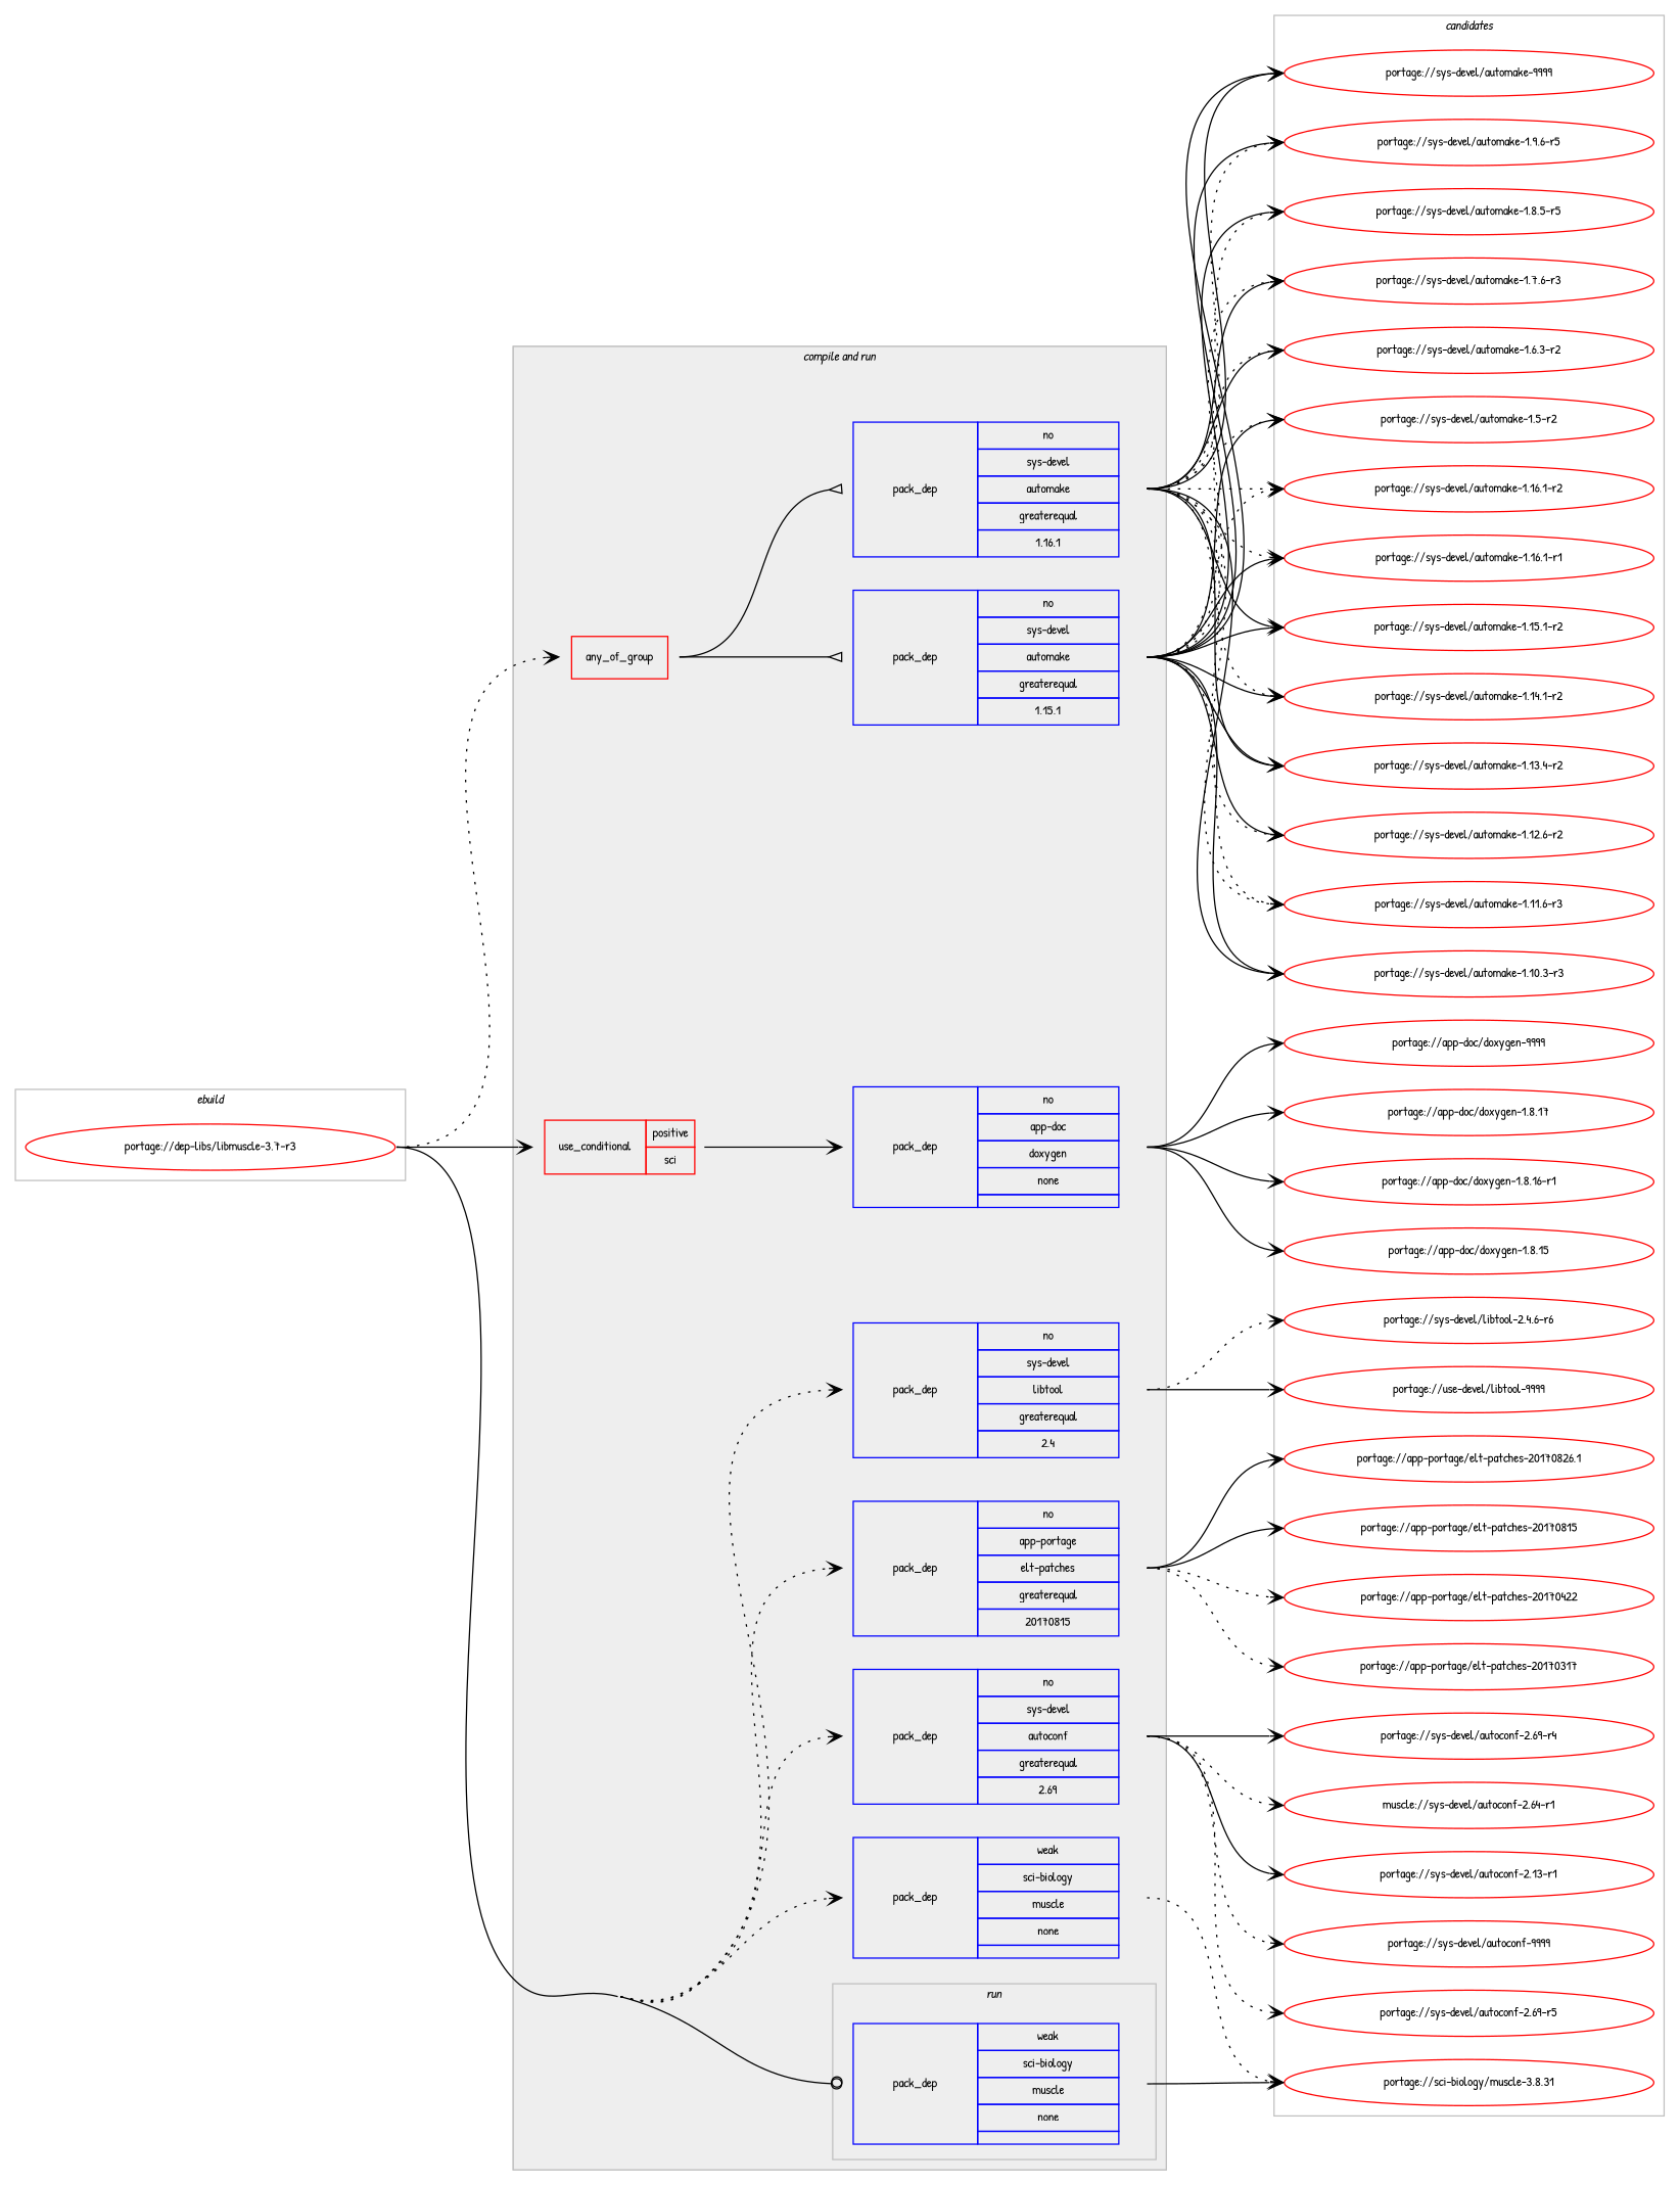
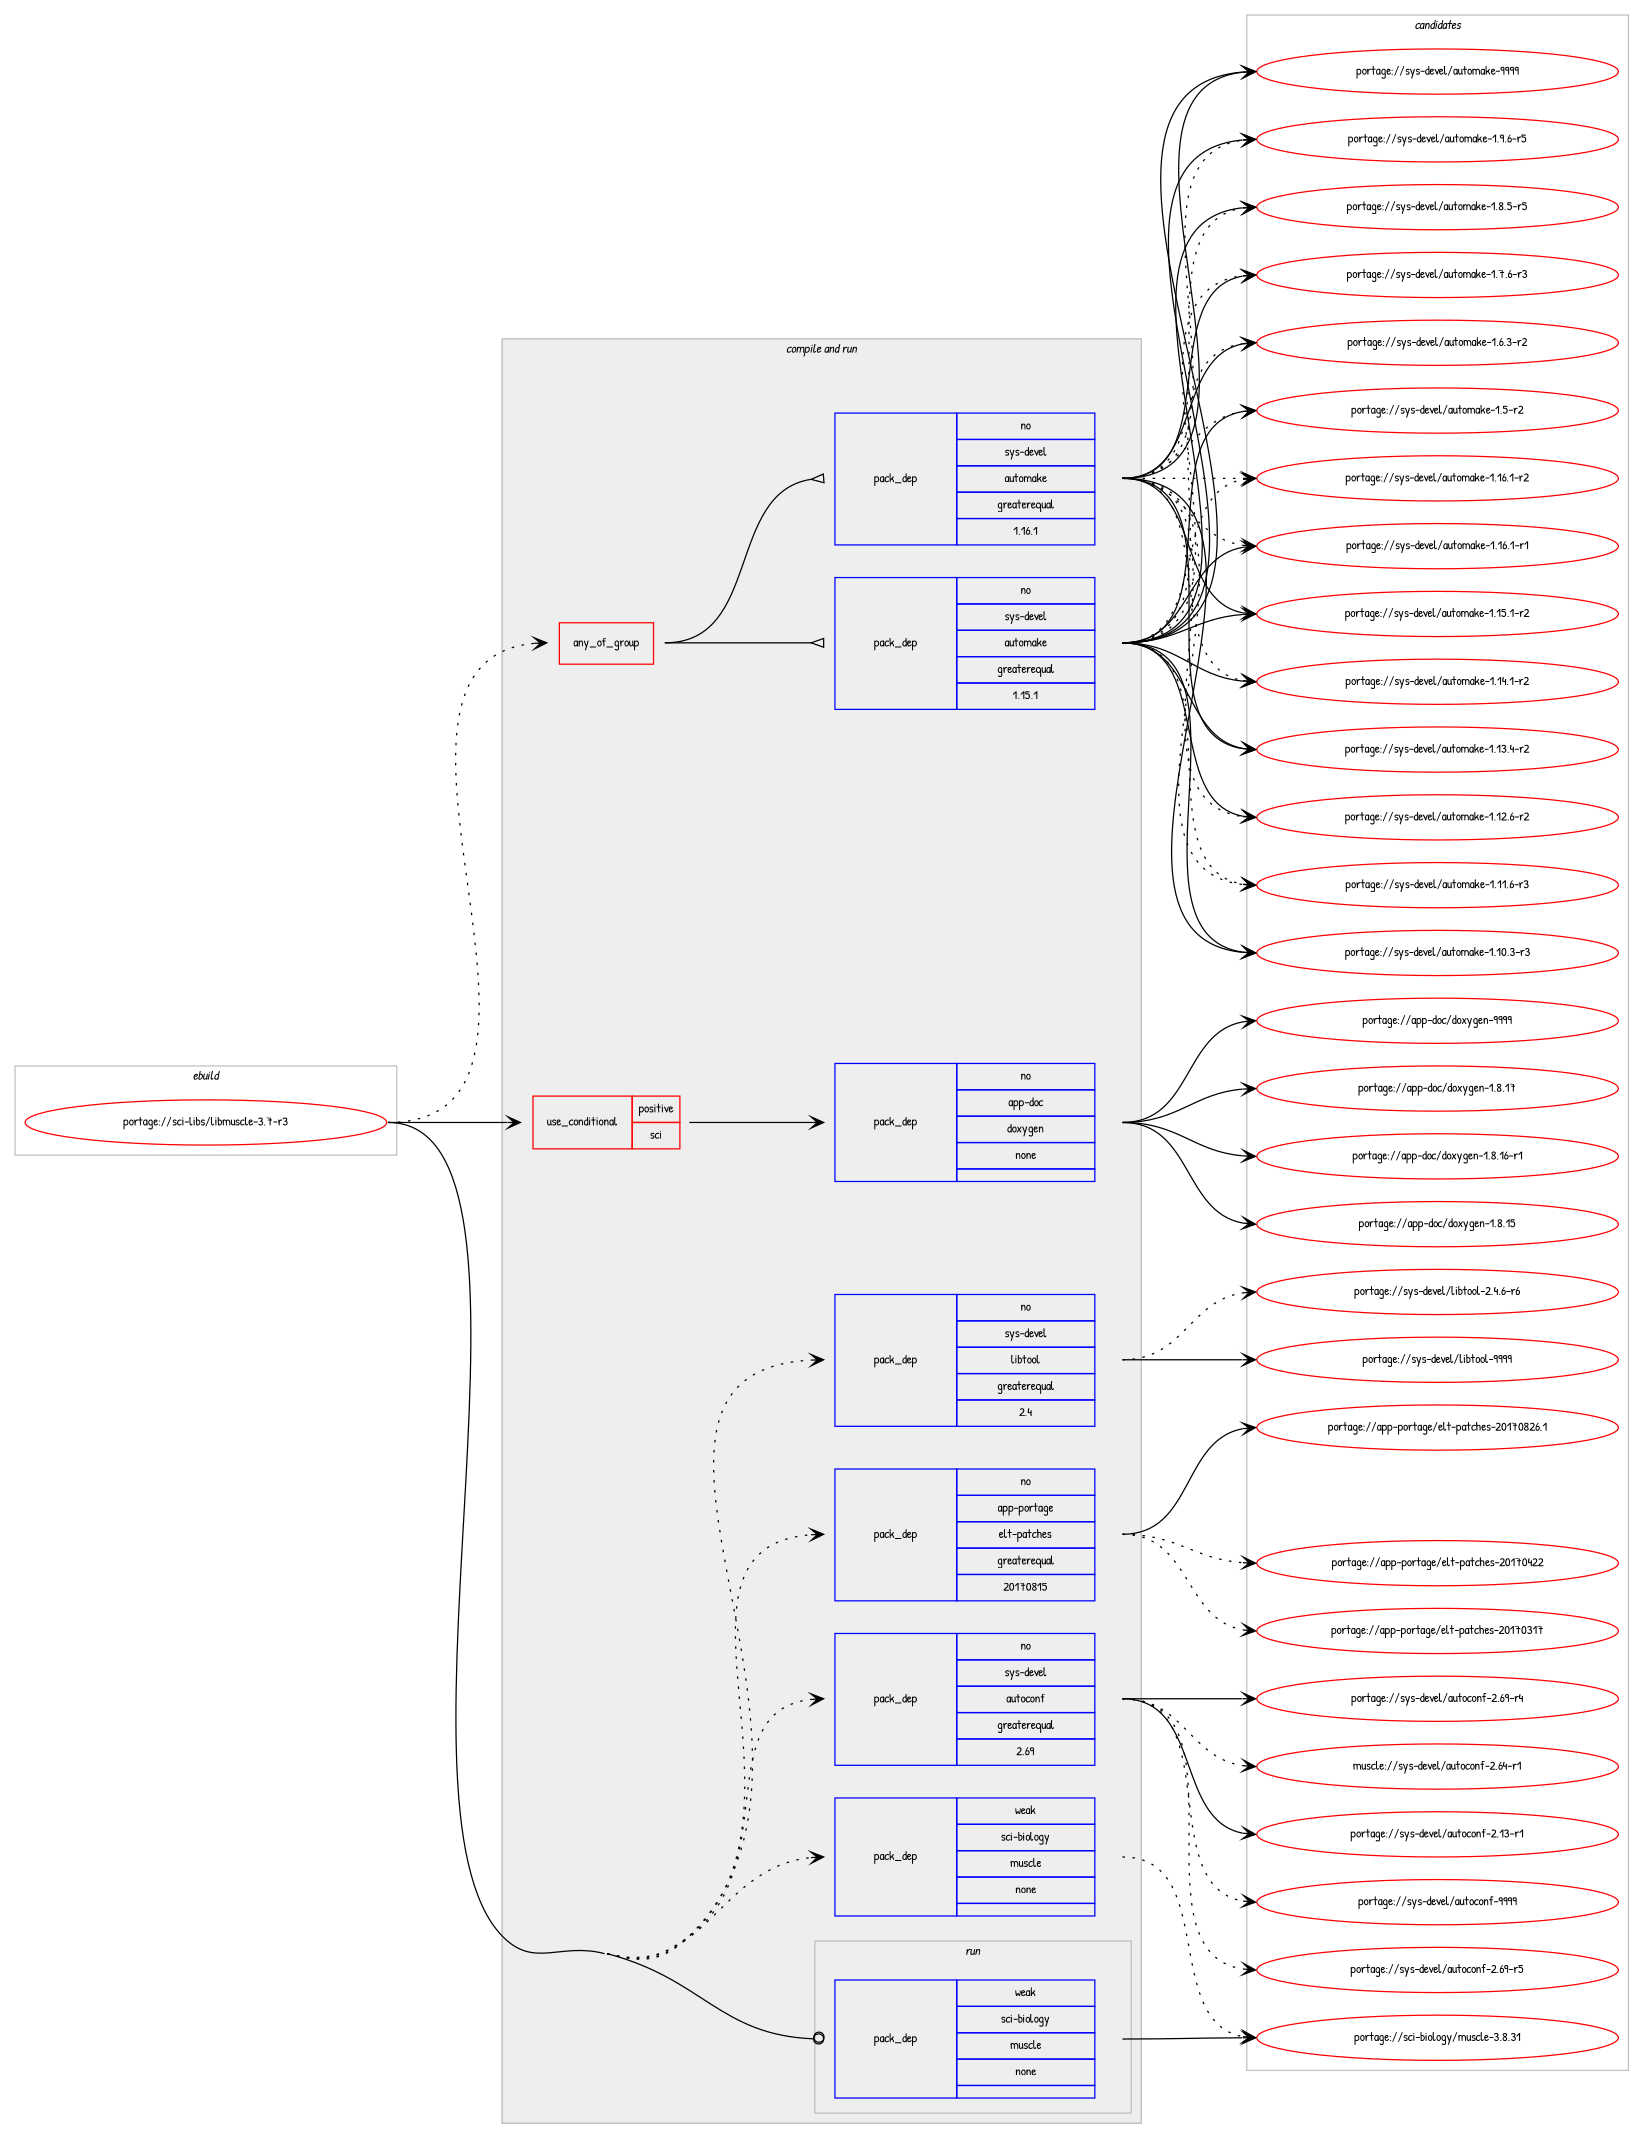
  digraph {
    compound=true
    concentrate=true
    fontname="Patrick Hand"
    fontsize=10
    newrank=true
    rankdir=LR
    ranksep=1.5
    node [color=red fontname="Patrick Hand" fontsize=10]
    edge [arrowhead=vee fontname="Patrick Hand" headport=w style=solid tailport=e weight=100]
-   n1 [label="portage://dep-libs/libmuscle-3.7-r3" width=4]
+   n1 [label="portage://sci-libs/libmuscle-3.7-r3" width=4]
    n2 [color=blue label=<<TABLE BORDER="0" CELLBORDER="1" CELLSPACING="0" CELLPADDING="4" WIDTH="220"><TR><TD ROWSPAN="6" CELLPADDING="30">pack_dep</TD></TR><TR><TD WIDTH="110">no</TD></TR><TR><TD>sys-devel</TD></TR><TR><TD>automake</TD></TR><TR><TD>greaterequal</TD></TR><TR><TD>1.16.1</TD></TR></TABLE>> shape=none]
    n3 [color=blue label=<<TABLE BORDER="0" CELLBORDER="1" CELLSPACING="0" CELLPADDING="4" WIDTH="220"><TR><TD ROWSPAN="6" CELLPADDING="30">pack_dep</TD></TR><TR><TD WIDTH="110">no</TD></TR><TR><TD>sys-devel</TD></TR><TR><TD>automake</TD></TR><TR><TD>greaterequal</TD></TR><TR><TD>1.15.1</TD></TR></TABLE>> shape=none]
    n4 [label=<<TABLE BORDER="0" CELLBORDER="1" CELLSPACING="0" CELLPADDING="4"><TR><TD CELLPADDING="10">any_of_group</TD></TR></TABLE>> shape=none]
    n5 [color=blue label=<<TABLE BORDER="0" CELLBORDER="1" CELLSPACING="0" CELLPADDING="4" WIDTH="220"><TR><TD ROWSPAN="6" CELLPADDING="30">pack_dep</TD></TR><TR><TD WIDTH="110">no</TD></TR><TR><TD>app-doc</TD></TR><TR><TD>doxygen</TD></TR><TR><TD>none</TD></TR><TR><TD></TD></TR></TABLE>> shape=none]
    n6 [label=<<TABLE BORDER="0" CELLBORDER="1" CELLSPACING="0" CELLPADDING="4"><TR><TD ROWSPAN="3" CELLPADDING="10">use_conditional</TD></TR><TR><TD>positive</TD></TR><TR><TD>sci</TD></TR></TABLE>> shape=none]
    n7 [color=blue label=<<TABLE BORDER="0" CELLBORDER="1" CELLSPACING="0" CELLPADDING="4" WIDTH="220"><TR><TD ROWSPAN="6" CELLPADDING="30">pack_dep</TD></TR><TR><TD WIDTH="110">no</TD></TR><TR><TD>app-portage</TD></TR><TR><TD>elt-patches</TD></TR><TR><TD>greaterequal</TD></TR><TR><TD>20170815</TD></TR></TABLE>> shape=none]
    n8 [color=blue label=<<TABLE BORDER="0" CELLBORDER="1" CELLSPACING="0" CELLPADDING="4" WIDTH="220"><TR><TD ROWSPAN="6" CELLPADDING="30">pack_dep</TD></TR><TR><TD WIDTH="110">no</TD></TR><TR><TD>sys-devel</TD></TR><TR><TD>autoconf</TD></TR><TR><TD>greaterequal</TD></TR><TR><TD>2.69</TD></TR></TABLE>> shape=none]
    n9 [color=blue label=<<TABLE BORDER="0" CELLBORDER="1" CELLSPACING="0" CELLPADDING="4" WIDTH="220"><TR><TD ROWSPAN="6" CELLPADDING="30">pack_dep</TD></TR><TR><TD WIDTH="110">no</TD></TR><TR><TD>sys-devel</TD></TR><TR><TD>libtool</TD></TR><TR><TD>greaterequal</TD></TR><TR><TD>2.4</TD></TR></TABLE>> shape=none]
    n10 [color=blue label=<<TABLE BORDER="0" CELLBORDER="1" CELLSPACING="0" CELLPADDING="4" WIDTH="220"><TR><TD ROWSPAN="6" CELLPADDING="30">pack_dep</TD></TR><TR><TD WIDTH="110">weak</TD></TR><TR><TD>sci-biology</TD></TR><TR><TD>muscle</TD></TR><TR><TD>none</TD></TR><TR><TD></TD></TR></TABLE>> shape=none]
    n11 [color=blue label=<<TABLE BORDER="0" CELLBORDER="1" CELLSPACING="0" CELLPADDING="4" WIDTH="220"><TR><TD ROWSPAN="6" CELLPADDING="30">pack_dep</TD></TR><TR><TD WIDTH="110">weak</TD></TR><TR><TD>sci-biology</TD></TR><TR><TD>muscle</TD></TR><TR><TD>none</TD></TR><TR><TD></TD></TR></TABLE>> shape=none]
    n12 [label="portage://sys-devel/automake-9999" width=4]
    n13 [label="portage://sys-devel/automake-1.9.6-r5" width=4]
    n14 [label="portage://sys-devel/automake-1.8.5-r5" width=4]
    n15 [label="portage://sys-devel/automake-1.7.6-r3" width=4]
    n16 [label="portage://sys-devel/automake-1.6.3-r2" width=4]
    n17 [label="portage://sys-devel/automake-1.5-r2" width=4]
    n18 [label="portage://sys-devel/automake-1.16.1-r2" width=4]
    n19 [label="portage://sys-devel/automake-1.16.1-r1" width=4]
    n20 [label="portage://sys-devel/automake-1.15.1-r2" width=4]
    n21 [label="portage://sys-devel/automake-1.14.1-r2" width=4]
    n22 [label="portage://sys-devel/automake-1.13.4-r2" width=4]
    n23 [label="portage://sys-devel/automake-1.12.6-r2" width=4]
    n24 [label="portage://sys-devel/automake-1.11.6-r3" width=4]
    n25 [label="portage://sys-devel/automake-1.10.3-r3" width=4]
    n26 [label="portage://app-doc/doxygen-9999" width=4]
    n27 [label="portage://app-doc/doxygen-1.8.17" width=4]
    n28 [label="portage://app-doc/doxygen-1.8.16-r1" width=4]
    n29 [label="portage://app-doc/doxygen-1.8.15" width=4]
    n30 [label="portage://sci-biology/muscle-3.8.31" width=4]
    n31 [label="portage://app-portage/elt-patches-20170826.1" width=4]
-   n32 [label="portage://app-portage/elt-patches-20170815" width=4]
    n33 [label="portage://app-portage/elt-patches-20170422" width=4]
    n34 [label="portage://app-portage/elt-patches-20170317" width=4]
    n35 [label="portage://sys-devel/autoconf-9999" width=4]
    n36 [label="portage://sys-devel/autoconf-2.69-r5" width=4]
    n37 [label="portage://sys-devel/autoconf-2.69-r4" width=4]
    n38 [label="muscle://sys-devel/autoconf-2.64-r1" width=4]
    n39 [label="portage://sys-devel/autoconf-2.13-r1" width=4]
-   n40 [label="portage://use-devel/libtool-9999" width=4]
+   n40 [label="portage://sys-devel/libtool-9999" width=4]
    n41 [label="portage://sys-devel/libtool-2.4.6-r6" width=4]
    subgraph cluster_1 {
      color=gray
      label=<<i>ebuild</i>>
      rank=same
      n1
    }
    subgraph cluster_2 {
      color=gray
      label=<<i>dependencies</i>>
      subgraph cluster_3 {
        color=gray
        fillcolor="#eeeeee"
        label=<<i>compile</i>>
        style=filled
        subgraph sub_4 {
          color=gray
          fillcolor="#eeeeee"
          label=<<i>compile</i>>
          style=filled
          n4
          subgraph sub_5 {
            color=gray
            fillcolor="#eeeeee"
            label=<<i>compile</i>>
            style=filled
            n2
          }
          subgraph sub_6 {
            color=gray
            fillcolor="#eeeeee"
            label=<<i>compile</i>>
            style=filled
            n3
          }
        }
        subgraph sub_7 {
          color=gray
          fillcolor="#eeeeee"
          label=<<i>compile</i>>
          style=filled
          n6
          subgraph sub_8 {
            color=gray
            fillcolor="#eeeeee"
            label=<<i>compile</i>>
            style=filled
            n5
          }
        }
        subgraph sub_9 {
          color=gray
          fillcolor="#eeeeee"
          label=<<i>compile</i>>
          style=filled
          n7
        }
        subgraph sub_10 {
          color=gray
          fillcolor="#eeeeee"
          label=<<i>compile</i>>
          style=filled
          n8
        }
        subgraph sub_11 {
          color=gray
          fillcolor="#eeeeee"
          label=<<i>compile</i>>
          style=filled
          n9
        }
        subgraph sub_12 {
          color=gray
          fillcolor="#eeeeee"
          label=<<i>compile</i>>
          style=filled
          n10
        }
      }
      subgraph cluster_13 {
        color=gray
        fillcolor="#eeeeee"
        label=<<i>compile and run</i>>
        style=filled
      }
      subgraph cluster_14 {
        color=gray
        fillcolor="#eeeeee"
        label=<<i>run</i>>
        style=filled
        subgraph sub_15 {
          color=gray
          fillcolor="#eeeeee"
          label=<<i>run</i>>
          style=filled
          n11
        }
      }
    }
    subgraph cluster_16 {
      color=gray
      label=<<i>candidates</i>>
      rank=same
      subgraph sub_17 {
        color=black
        label=<<i>candidates</i>>
        nodesep=1
        rank=same
        n12
        n13
        n14
        n15
        n16
        n17
        n18
        n19
        n20
        n21
        n22
        n23
        n24
        n25
      }
      subgraph sub_18 {
        color=black
        label=<<i>candidates</i>>
        nodesep=1
        rank=same
        n12
        n13
        n14
        n15
        n16
        n17
        n18
        n19
        n20
        n21
        n22
        n23
        n24
        n25
      }
      subgraph sub_19 {
        color=black
        label=<<i>candidates</i>>
        nodesep=1
        rank=same
        n26
        n27
        n28
        n29
      }
      subgraph sub_20 {
        color=black
        label=<<i>candidates</i>>
        nodesep=1
        rank=same
        n30
      }
      subgraph sub_21 {
        color=black
        label=<<i>candidates</i>>
        nodesep=1
        rank=same
        n31
-       n32
        n33
        n34
      }
      subgraph sub_22 {
        color=black
        label=<<i>candidates</i>>
        nodesep=1
        rank=same
        n35
        n36
        n37
        n38
        n39
      }
      subgraph sub_23 {
        color=black
        label=<<i>candidates</i>>
        nodesep=1
        rank=same
        n40
        n41
      }
      subgraph sub_24 {
        color=black
        label=<<i>candidates</i>>
        nodesep=1
        rank=same
        n30
      }
    }
    n1 -> n4 [style=dotted weight=20]
    n1 -> n6 [weight=20]
    n1 -> n7 [style=dotted weight=20]
    n1 -> n8 [style=dotted weight=20]
    n1 -> n9 [style=dotted weight=20]
    n1 -> n10 [style=dotted weight=20]
    n1 -> n11 [arrowhead=odot weight=20]
    n2 -> n12
    n2 -> n13 [style=dotted]
    n2 -> n14 [style=dotted]
    n2 -> n15
    n2 -> n16
    n2 -> n17 [style=dotted]
    n2 -> n18 [style=dotted]
    n2 -> n19 [style=dotted]
    n2 -> n20
    n2 -> n21 [style=dotted]
    n2 -> n22
    n2 -> n23 [style=dotted]
    n2 -> n24 [style=dotted]
    n2 -> n25
    n3 -> n12
    n3 -> n13
    n3 -> n14
    n3 -> n15 [style=dotted]
    n3 -> n16 [style=dotted]
    n3 -> n17
    n3 -> n18 [style=dotted]
    n3 -> n19
    n3 -> n20
    n3 -> n21
    n3 -> n22
    n3 -> n23
    n3 -> n24 [style=dotted]
    n3 -> n25
    n4 -> n2 [arrowhead=oinv weight=20]
    n4 -> n3 [arrowhead=oinv weight=20]
    n5 -> n26
    n5 -> n27
    n5 -> n28
    n5 -> n29
    n6 -> n5 [weight=20]
    n7 -> n31
-   n7 -> n32
    n7 -> n33 [style=dotted]
    n7 -> n34 [style=dotted]
    n8 -> n35 [style=dotted]
    n8 -> n36 [style=dotted]
    n8 -> n37
    n8 -> n38 [style=dotted]
    n8 -> n39
    n9 -> n40
    n9 -> n41 [style=dotted]
    n10 -> n30 [style=dotted]
    n11 -> n30
  }
